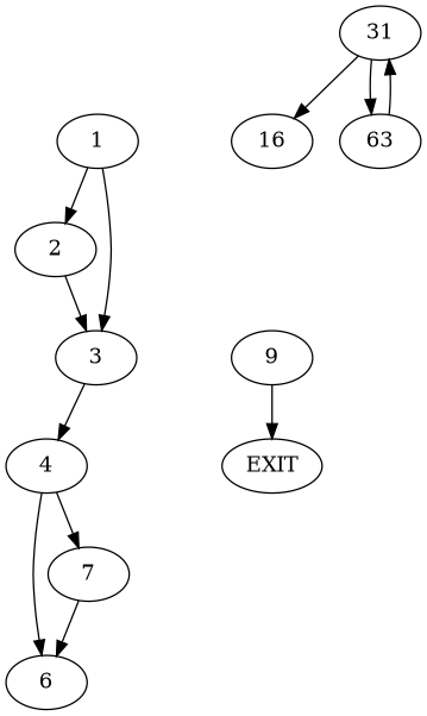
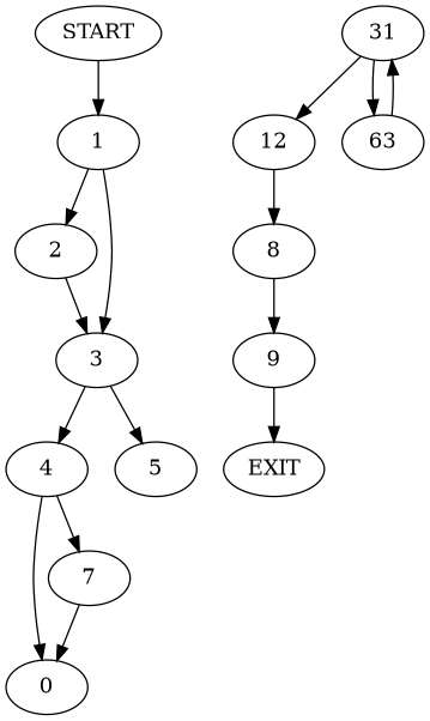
  digraph {
+   n1 [label=START]
    1
    2
    3
    n5 [label=EXIT]
    4
-   6
+   5
+   6 [label=0]
    7
+   8
    9
    n12 [label=31]
-   12 [label=16]
+   12
    n14 [label=63]
+   n1 -> 1
    1 -> 2
    1 -> 3
    2 -> 3
    3 -> 4
+   3 -> 5
    4 -> 6
    4 -> 7
    7 -> 6
+   8 -> 9
    9 -> n5
    n12 -> 12
    n12 -> n14
+   12 -> 8
    n14 -> n12
  }
